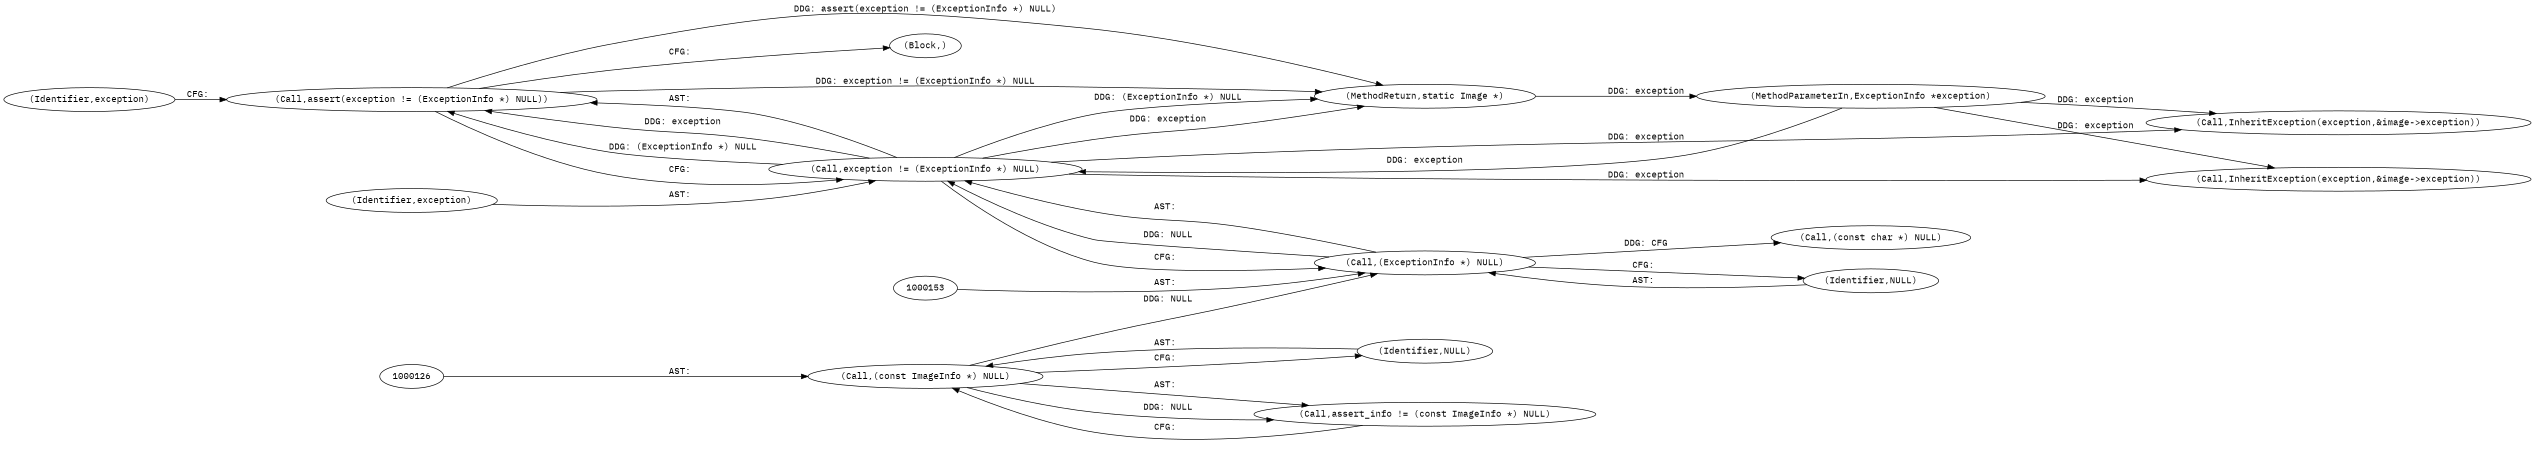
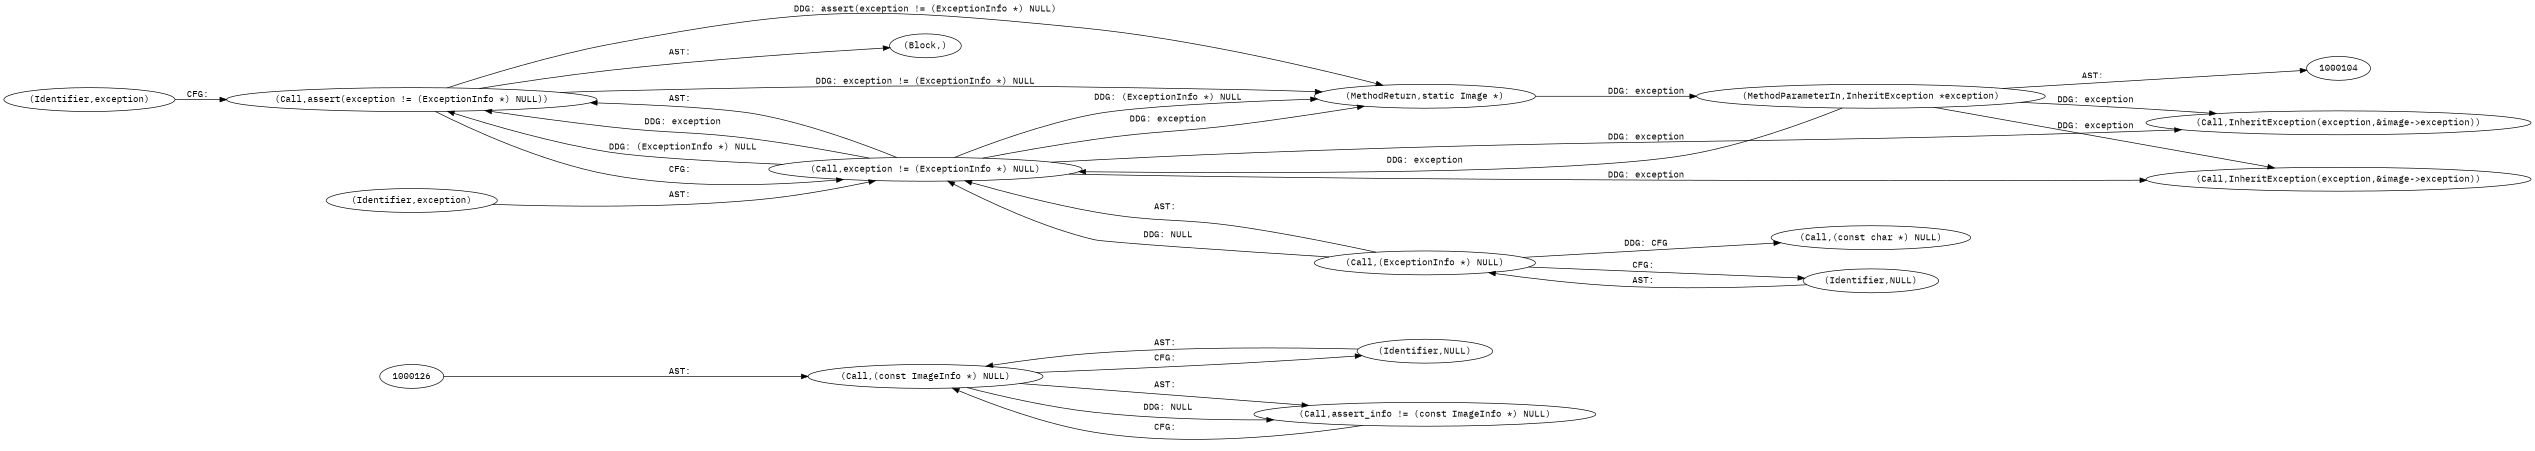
  digraph {
    fontname="IBM Plex Mono"
    rankdir=LR
    node [fontname="IBM Plex Mono"]
    edge [fontname="IBM Plex Mono"]
    n1 [label="(Call,assert(exception != (ExceptionInfo *) NULL))"]
    n2 [label="(Call,exception != (ExceptionInfo *) NULL)"]
    n3 [label="(Block,)"]
    n4 [label="(MethodReturn,static Image *)"]
    n5 [label="(Call,(ExceptionInfo *) NULL)"]
    n6 [label="(Call,InheritException(exception,&image->exception))"]
    n7 [label="(Call,InheritException(exception,&image->exception))"]
-   n8 [label="(MethodParameterIn,ExceptionInfo *exception)"]
+   n8 [label="(MethodParameterIn,InheritException *exception)"]
    n9 [label="(Identifier,NULL)"]
    n10 [label="(Call,(const char *) NULL)"]
+   1000104
    n12 [label="(Call,(const ImageInfo *) NULL)"]
    n13 [label="(Identifier,NULL)"]
    n14 [label="(Call,assert_info != (const ImageInfo *) NULL)"]
    n15 [label="(Identifier,exception)"]
    n16 [label="(Identifier,exception)"]
-   1000153
    1000126
    n1 -> n2 [label="CFG: "]
-   n1 -> n3 [label="CFG: "]
+   n1 -> n3 [label="AST: "]
    n1 -> n4 [label="DDG: assert(exception != (ExceptionInfo *) NULL)"]
    n1 -> n4 [label="DDG: exception != (ExceptionInfo *) NULL"]
    n2 -> n1 [label="AST: "]
    n2 -> n1 [label="DDG: exception"]
    n2 -> n1 [label="DDG: (ExceptionInfo *) NULL"]
    n2 -> n4 [label="DDG: exception"]
    n2 -> n4 [label="DDG: (ExceptionInfo *) NULL"]
-   n2 -> n5 [label="CFG: "]
    n2 -> n6 [label="DDG: exception"]
    n2 -> n7 [label="DDG: exception"]
    n4 -> n8 [label="DDG: exception"]
    n5 -> n2 [label="AST: "]
    n5 -> n2 [label="DDG: NULL"]
    n5 -> n9 [label="CFG: "]
    n5 -> n10 [label="DDG: CFG"]
    n8 -> n2 [label="DDG: exception"]
    n8 -> n6 [label="DDG: exception"]
    n8 -> n7 [label="DDG: exception"]
+   n8 -> 1000104 [label="AST: "]
    n9 -> n5 [label="AST: "]
-   n12 -> n5 [label="DDG: NULL"]
    n12 -> n13 [label="CFG: "]
    n12 -> n14 [label="AST: "]
    n12 -> n14 [label="DDG: NULL"]
    n13 -> n12 [label="AST: "]
    n14 -> n12 [label="CFG: "]
    n15 -> n1 [label="CFG: "]
    n16 -> n2 [label="AST: "]
-   1000153 -> n5 [label="AST: "]
    1000126 -> n12 [label="AST: "]
  }
